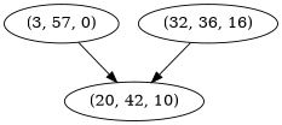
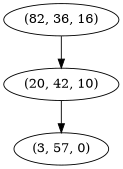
  digraph {
    "(3, 57, 0)"
    "(20, 42, 10)"
-   "(32, 36, 16)"
-   "(3, 57, 0)" -> "(20, 42, 10)"
+   "(32, 36, 16)" [label="(82, 36, 16)"]
+   "(20, 42, 10)" -> "(3, 57, 0)"
    "(32, 36, 16)" -> "(20, 42, 10)"
  }
